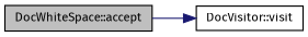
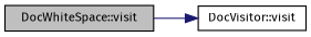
  digraph {
    rankdir=LR
    fontname="Fira Sans"
    node [color=black fontname="Fira Sans" fontsize=10 shape=record style=filled]
-   n1 [fillcolor=grey75 fontcolor=black height=0.2 label="DocWhiteSpace::accept" width=0.4]
+   n1 [fillcolor=grey75 fontcolor=black height=0.2 label="DocWhiteSpace::visit" width=0.4]
    n2 [fillcolor=white height=0.2 label="DocVisitor::visit" width=0.4]
    n1 -> n2 [color=midnightblue fontname="Fira Sans" fontsize=10 labelfontname=Helvetica labelfontsize=10 style=solid]
  }
